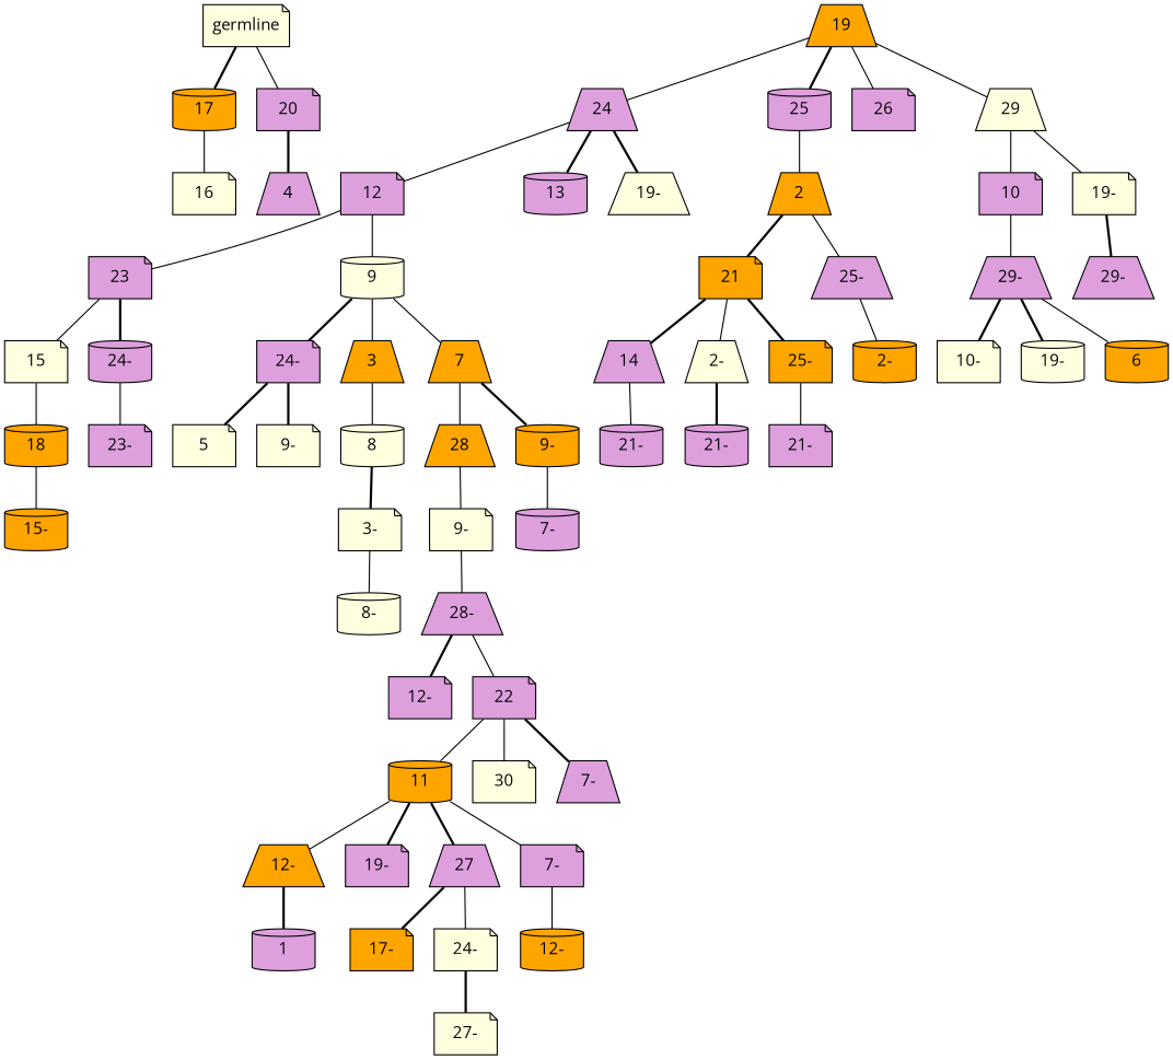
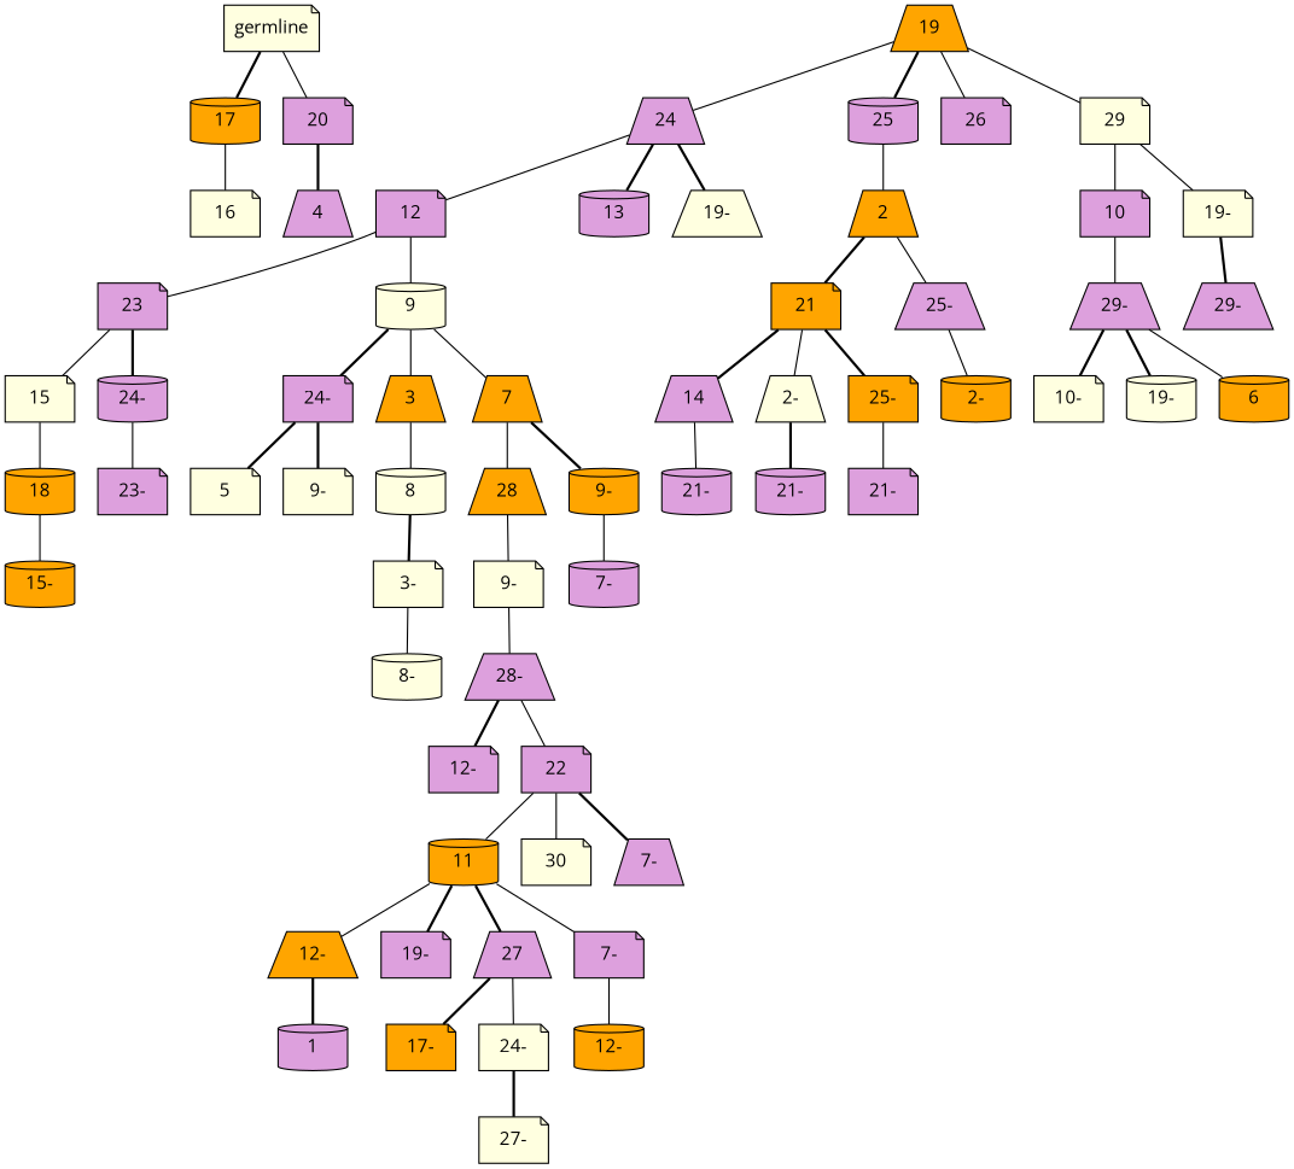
  graph {
    fontname="Open Sans"
    node [fillcolor=plum fontname="Open Sans" shape=note style=filled]
    edge [fontname="Open Sans" style=solid]
    n1 [fillcolor=lightyellow label=germline]
    n2 [fillcolor=orange label=17 shape=cylinder]
    n3 [label=20]
    n4 [fillcolor=lightyellow label=16]
    n5 [fillcolor=orange label=19 shape=trapezium]
    n6 [label=24 shape=trapezium]
    n7 [label=25 shape=cylinder]
    n8 [label=26]
-   n9 [fillcolor=lightyellow label=29 shape=trapezium]
+   n9 [fillcolor=lightyellow label=29]
    n10 [label=4 shape=trapezium]
    n11 [label=12]
    n12 [label=13 shape=cylinder]
    n13 [fillcolor=lightyellow label="19-" shape=trapezium]
    n14 [fillcolor=orange label=2 shape=trapezium]
    n15 [label=10]
    n16 [fillcolor=lightyellow label="19-"]
    n17 [label=23]
    n18 [fillcolor=lightyellow label=9 shape=cylinder]
    n19 [fillcolor=lightyellow label=15]
    n20 [label="24-" shape=cylinder]
    n21 [label="24-"]
    n22 [fillcolor=orange label=3 shape=trapezium]
    n23 [fillcolor=orange label=7 shape=trapezium]
    n24 [fillcolor=orange label=18 shape=cylinder]
    n25 [label="23-"]
    n26 [fillcolor=orange label="15-" shape=cylinder]
    n27 [fillcolor=lightyellow label=5]
    n28 [fillcolor=lightyellow label="9-"]
    n29 [fillcolor=lightyellow label=8 shape=cylinder]
    n30 [fillcolor=orange label=28 shape=trapezium]
    n31 [fillcolor=orange label="9-" shape=cylinder]
    n32 [fillcolor=lightyellow label="3-"]
    n33 [fillcolor=lightyellow label="8-" shape=cylinder]
    n34 [fillcolor=lightyellow label="9-"]
    n35 [label="7-" shape=cylinder]
    n36 [label="28-" shape=trapezium]
    n37 [label="12-"]
    n38 [label=22]
    n39 [fillcolor=orange label=11 shape=cylinder]
    n40 [fillcolor=lightyellow label=30]
    n41 [label="7-" shape=trapezium]
    n42 [fillcolor=orange label="12-" shape=trapezium]
    n43 [label="19-"]
    n44 [label=27 shape=trapezium]
    n45 [label="7-"]
    n46 [label=1 shape=cylinder]
    n47 [fillcolor=orange label="17-"]
    n48 [fillcolor=lightyellow label="24-"]
    n49 [fillcolor=orange label="12-" shape=cylinder]
    n50 [fillcolor=lightyellow label="27-"]
    n51 [fillcolor=orange label=21]
    n52 [label="25-" shape=trapezium]
    n53 [label=14 shape=trapezium]
    n54 [fillcolor=lightyellow label="2-" shape=trapezium]
    n55 [fillcolor=orange label="25-"]
    n56 [fillcolor=orange label="2-" shape=cylinder]
    n57 [label="21-" shape=cylinder]
    n58 [label="21-" shape=cylinder]
    n59 [label="21-"]
    n60 [label="29-" shape=trapezium]
    n61 [label="29-" shape=trapezium]
    n62 [fillcolor=lightyellow label="10-"]
    n63 [fillcolor=lightyellow label="19-" shape=cylinder]
    n64 [fillcolor=orange label=6 shape=cylinder]
    n1 -- n2 [style=bold]
    n1 -- n3
    n2 -- n4
    n3 -- n10 [style=bold]
    n5 -- n6
    n5 -- n7 [style=bold]
    n5 -- n8
    n5 -- n9
    n6 -- n11
    n6 -- n12 [style=bold]
    n6 -- n13 [style=bold]
    n7 -- n14
    n9 -- n15
    n9 -- n16
    n11 -- n17
    n11 -- n18
    n14 -- n51 [style=bold]
    n14 -- n52
    n15 -- n60
    n16 -- n61 [style=bold]
    n17 -- n19
    n17 -- n20 [style=bold]
    n18 -- n21 [style=bold]
    n18 -- n22
    n18 -- n23
    n19 -- n24
    n20 -- n25
    n21 -- n27 [style=bold]
    n21 -- n28 [style=bold]
    n22 -- n29
    n23 -- n30
    n23 -- n31 [style=bold]
    n24 -- n26
    n29 -- n32 [style=bold]
    n30 -- n34
    n31 -- n35
    n32 -- n33
    n34 -- n36
    n36 -- n37 [style=bold]
    n36 -- n38
    n38 -- n39
    n38 -- n40
    n38 -- n41 [style=bold]
    n39 -- n42
    n39 -- n43 [style=bold]
    n39 -- n44 [style=bold]
    n39 -- n45
    n42 -- n46 [style=bold]
    n44 -- n47 [style=bold]
    n44 -- n48
    n45 -- n49
    n48 -- n50 [style=bold]
    n51 -- n53 [style=bold]
    n51 -- n54
    n51 -- n55 [style=bold]
    n52 -- n56
    n53 -- n57
    n54 -- n58 [style=bold]
    n55 -- n59
    n60 -- n62 [style=bold]
    n60 -- n63 [style=bold]
    n60 -- n64
  }
